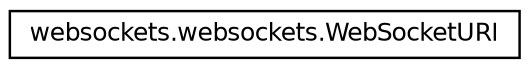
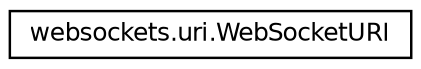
  digraph {
    rankdir=LR
-   n1 [color=black fillcolor=white fontname=Helvetica fontsize=10 height=0.2 label="websockets.websockets.WebSocketURI" shape=record style=filled width=0.4]
+   n1 [color=black fillcolor=white fontname=Helvetica fontsize=10 height=0.2 label="websockets.uri.WebSocketURI" shape=record style=filled width=0.4]
  }
